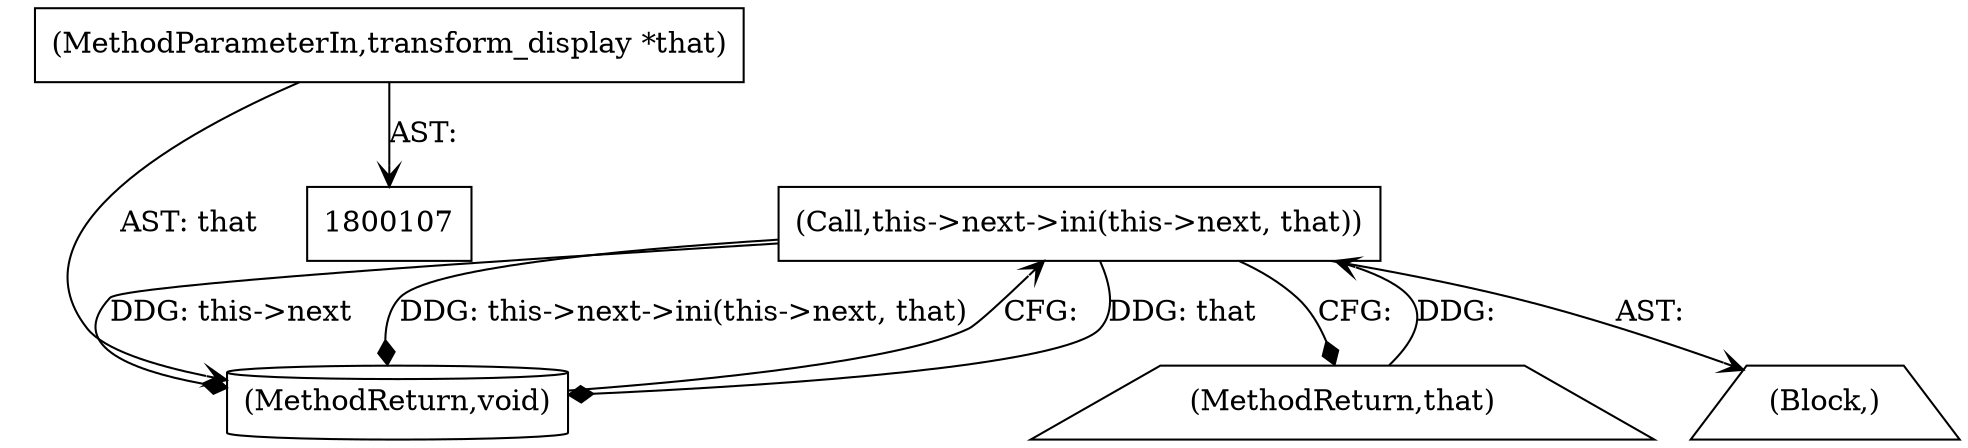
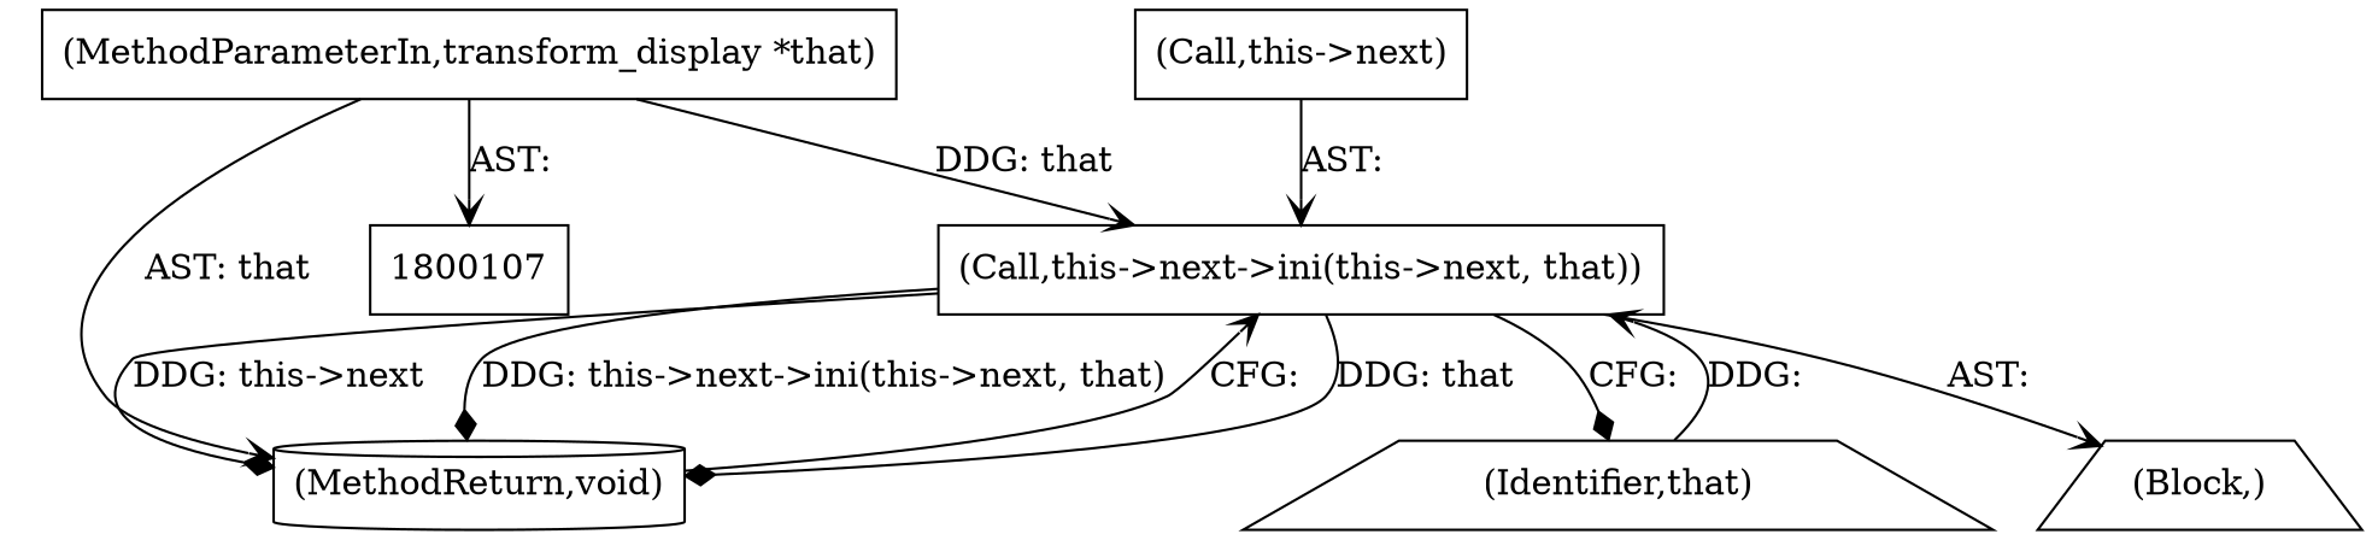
  digraph {
    node [shape=box]
    edge [arrowhead=vee]
    n1 [label="(MethodParameterIn,transform_display *that)"]
    n2 [label="(Call,this->next->ini(this->next, that))"]
    n3 [label="(MethodReturn,void)" shape=cylinder]
    n4 [label=1800107]
-   n5 [label="(MethodReturn,that)" shape=trapezium]
+   n5 [label="(Identifier,that)" shape=trapezium]
    n6 [label="(Block,)" shape=trapezium]
+   n7 [label="(Call,this->next)"]
+   n1 -> n2 [label="DDG: that"]
    n1 -> n3 [label="AST: that"]
    n1 -> n4 [label="AST: "]
    n2 -> n3 [arrowhead=diamond label="DDG: that"]
    n2 -> n3 [arrowhead=diamond label="DDG: this->next"]
    n2 -> n3 [arrowhead=diamond label="DDG: this->next->ini(this->next, that)"]
    n2 -> n5 [arrowhead=diamond label="CFG: "]
    n2 -> n6 [label="AST: "]
    n3 -> n2 [label="CFG: "]
    n5 -> n2 [label="DDG: "]
+   n7 -> n2 [label="AST: "]
  }
